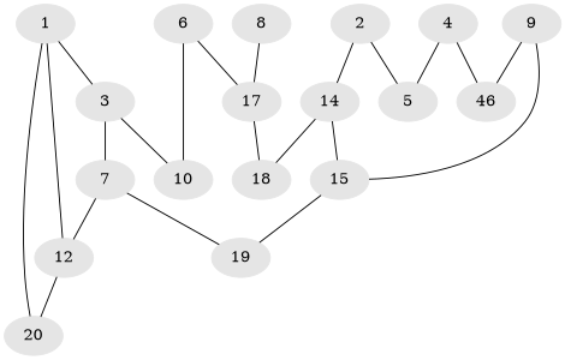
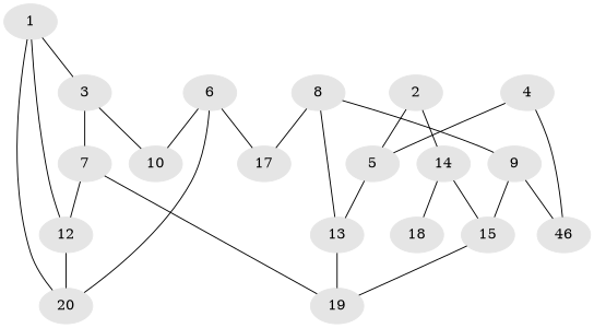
  graph {
    node [color=gray90 style=filled]
    1
    3
    12
    20
    7
    10
    2
    5
    14
+   13
    18
    15
    19
    4
    n15 [label=46]
    6
    17
    8
    9
    1 -- 3
    1 -- 12
    1 -- 20
    3 -- 7
    3 -- 10
    12 -- 20
    7 -- 12
    7 -- 19
    2 -- 5
    2 -- 14
+   5 -- 13
    14 -- 18
    14 -- 15
+   13 -- 19
    15 -- 19
    4 -- 5
    4 -- n15
+   6 -- 20
    6 -- 10
    6 -- 17
-   17 -- 18
+   8 -- 13
    8 -- 17
+   8 -- 9
    9 -- 15
    9 -- n15
  }
